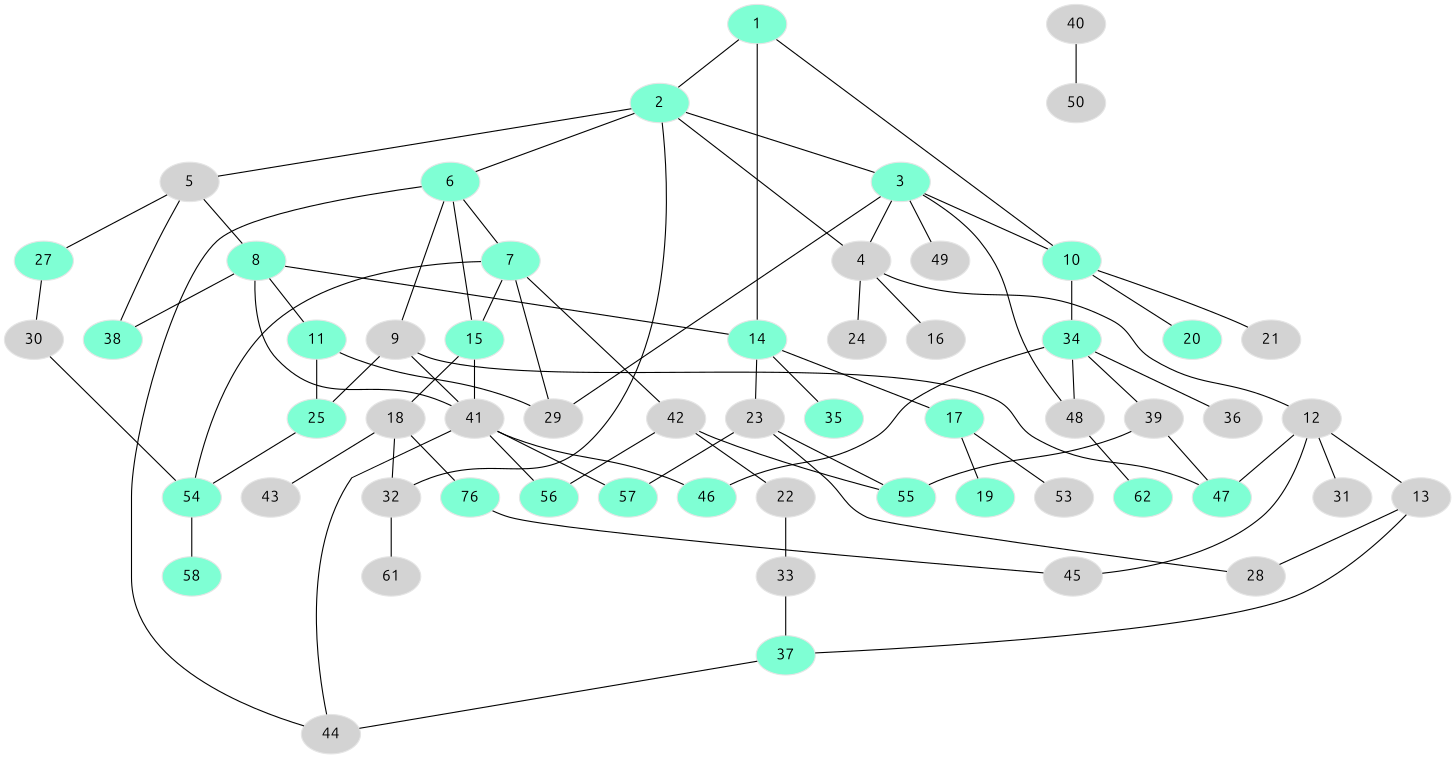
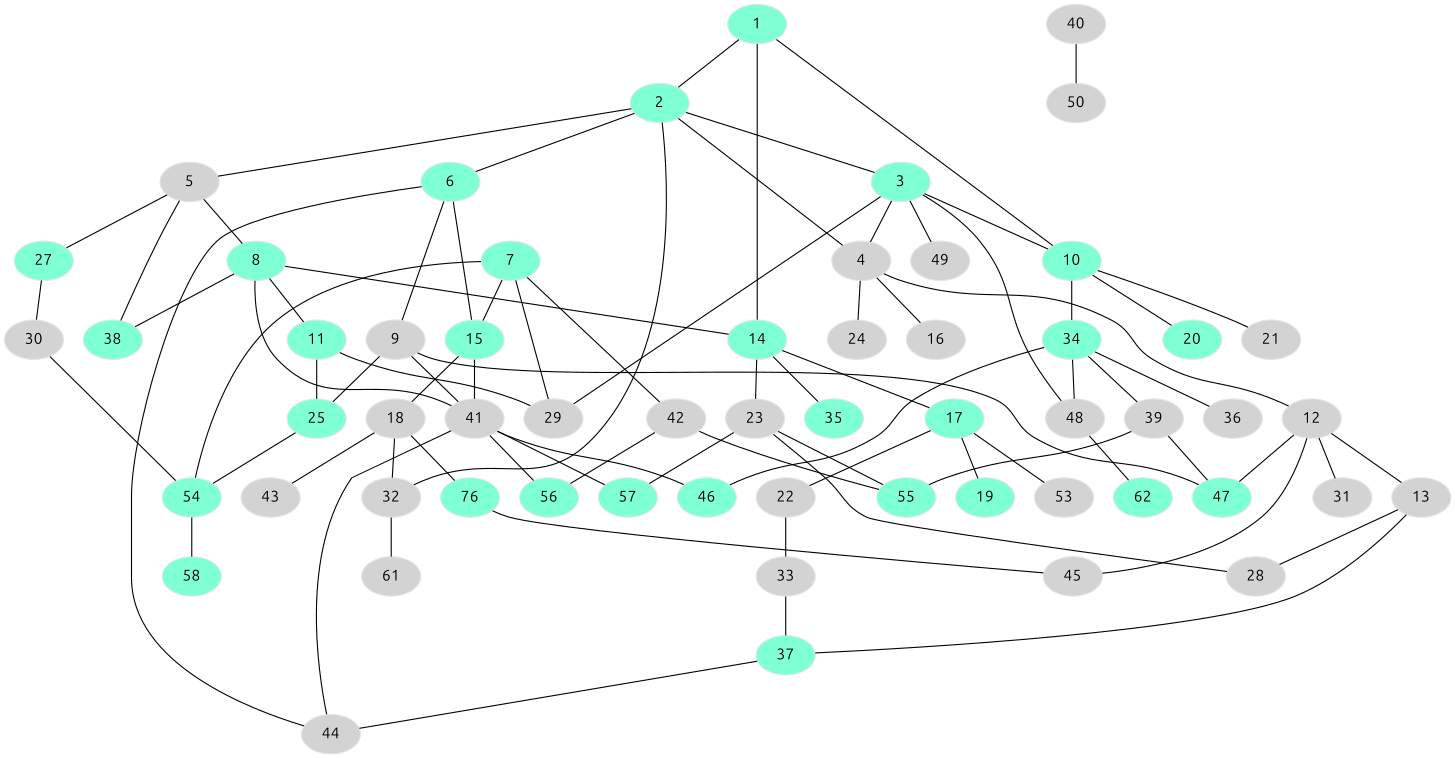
  graph {
    fontname=Ubuntu
    node [color=gray90 fillcolor=lightgrey fontname=Ubuntu style=filled]
    edge [fontname=Ubuntu]
    1 [fillcolor=aquamarine]
    2 [fillcolor=aquamarine]
    10 [fillcolor=aquamarine]
    14 [fillcolor=aquamarine]
    3 [fillcolor=aquamarine]
    5
    6 [fillcolor=aquamarine]
    32
    4
    20 [fillcolor=aquamarine]
    21
    34 [fillcolor=aquamarine]
    17 [fillcolor=aquamarine]
    23
    35 [fillcolor=aquamarine]
    29
    48
    49
    8 [fillcolor=aquamarine]
    27 [fillcolor=aquamarine]
    38 [fillcolor=aquamarine]
    7 [fillcolor=aquamarine]
    9
    15 [fillcolor=aquamarine]
    44
    n26 [label=61]
    40
    50
    12
    16
    24
    n32 [fillcolor=aquamarine label=62]
    47 [fillcolor=aquamarine]
    13
    31
    45
    11 [fillcolor=aquamarine]
    41
    30
    42
    54 [fillcolor=aquamarine]
    25 [fillcolor=aquamarine]
    18
    55 [fillcolor=aquamarine]
    56 [fillcolor=aquamarine]
    58 [fillcolor=aquamarine]
    57 [fillcolor=aquamarine]
    46 [fillcolor=aquamarine]
    36
    39
    28
    37 [fillcolor=aquamarine]
    19 [fillcolor=aquamarine]
    22
    53
    n56 [fillcolor=aquamarine label=76]
    43
    33
    1 -- 2
    1 -- 10
    1 -- 14
    2 -- 3
    2 -- 5
    2 -- 6
    2 -- 32
    2 -- 4
    10 -- 20
    10 -- 21
    10 -- 34
    14 -- 17
    14 -- 23
    14 -- 35
    3 -- 10
    3 -- 4
    3 -- 29
    3 -- 48
    3 -- 49
    5 -- 8
    5 -- 27
    5 -- 38
-   6 -- 7
    6 -- 9
    6 -- 15
    6 -- 44
    32 -- n26
    4 -- 12
    4 -- 16
    4 -- 24
    34 -- 48
    34 -- 46
    34 -- 36
    34 -- 39
    17 -- 19
-   42 -- 22
+   17 -- 22
    17 -- 53
    23 -- 55
    23 -- 57
    23 -- 28
    48 -- n32
    8 -- 14
    8 -- 38
    8 -- 11
    8 -- 41
    27 -- 30
    7 -- 29
    7 -- 15
    7 -- 42
    7 -- 54
    9 -- 47
    9 -- 41
    9 -- 25
    15 -- 41
    15 -- 18
    40 -- 50
    12 -- 47
    12 -- 13
    12 -- 31
    12 -- 45
    13 -- 28
    13 -- 37
    11 -- 29
    11 -- 25
    41 -- 44
    41 -- 56
    41 -- 57
    41 -- 46
    30 -- 54
    42 -- 55
    42 -- 56
    54 -- 58
    25 -- 54
    18 -- 32
    18 -- n56
    18 -- 43
    39 -- 47
    39 -- 55
    37 -- 44
    22 -- 33
    n56 -- 45
    33 -- 37
  }
